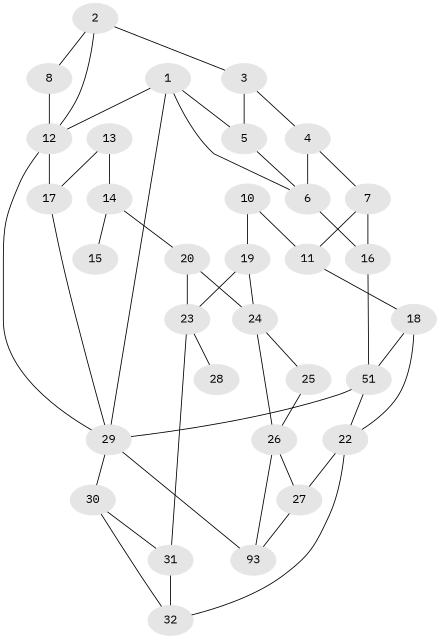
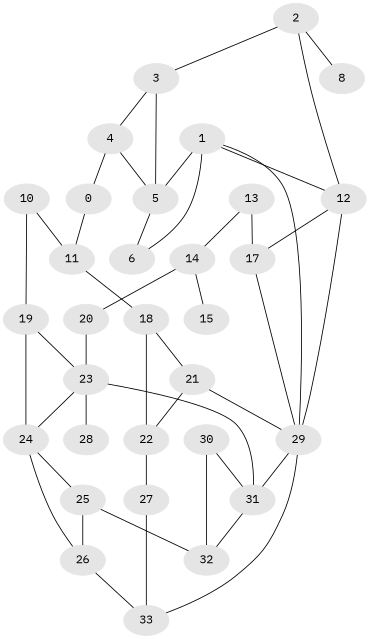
  graph {
    fontname="IBM Plex Mono"
    node [color=gray90 fontname="IBM Plex Mono" style=filled]
    edge [fontname="IBM Plex Mono" weight=1.0]
    1
    5
    6
    12
    29
-   16
    17
-   33 [label=93]
+   33
    30
    2
    3
    8
    4
-   7
+   7 [label=0]
    11
-   21 [label=51]
+   21
    18
    10
    19
    23
    24
    22
    13
    14
    15
    20
    27
    28
    31
    25
    26
    32
    1 -- 5
    1 -- 6
    1 -- 12
    1 -- 29
    5 -- 6
-   6 -- 16 [weight=2.0]
    12 -- 29
    12 -- 17
    29 -- 33
-   29 -- 30
-   16 -- 21
+   29 -- 31
    17 -- 29
    30 -- 31
    30 -- 32
    2 -- 12
    2 -- 3
    2 -- 8
    3 -- 5
    3 -- 4
-   8 -- 12
-   4 -- 6
+   4 -- 5
    4 -- 7
-   7 -- 16
    7 -- 11
    11 -- 18
    21 -- 29
    21 -- 22
    18 -- 21
    18 -- 22
    10 -- 11
    10 -- 19
    19 -- 23
    19 -- 24
-   20 -- 24
+   23 -- 24
    23 -- 28
    23 -- 31 [weight=2.0]
    24 -- 25
    24 -- 26
    22 -- 27 [weight=2.0]
    13 -- 17 [weight=2.0]
    13 -- 14
    14 -- 15
    14 -- 20
    20 -- 23
    27 -- 33
    31 -- 32
    25 -- 26
-   22 -- 32
+   25 -- 32
    26 -- 33
-   26 -- 27
  }
